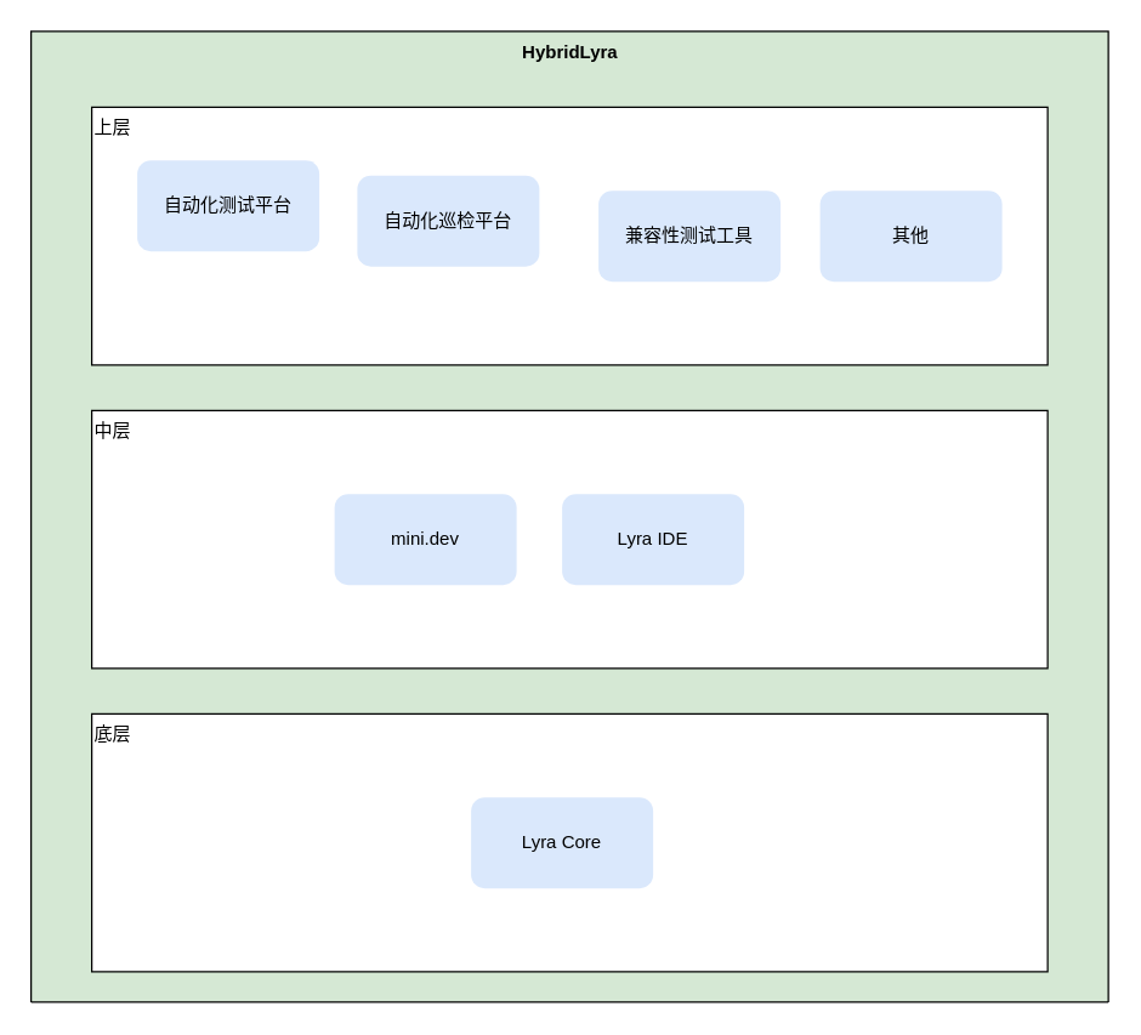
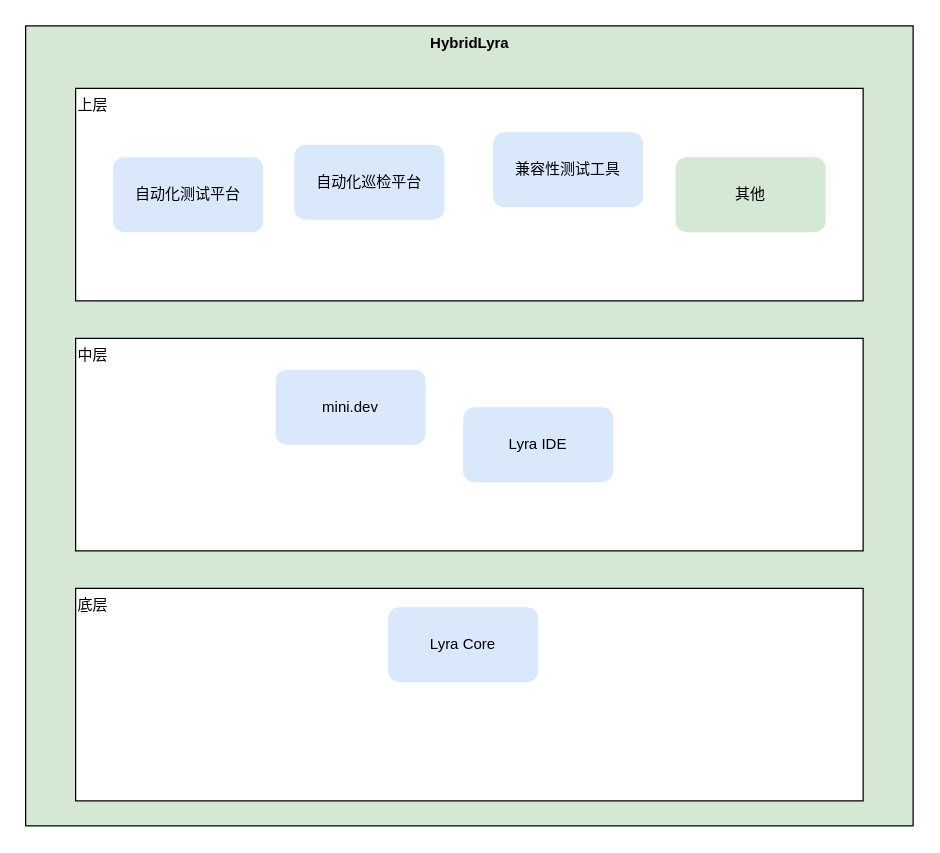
  <mxCell id="0" />
  <mxCell id="1" parent="0" />
  <mxCell id="2" value="HybridLyra" style="swimlane;html=1;startSize=640;horizontal=1;containerType=tree;glass=0;fillColor=#d5e8d4;align=center;verticalAlign=top;" parent="1" vertex="1"><mxGeometry x="20" y="20" width="710" height="640" as="geometry" /></mxCell>
  <mxCell id="3" value="上层" style="rounded=0;whiteSpace=wrap;html=1;verticalAlign=top;align=left;" vertex="1" parent="2"><mxGeometry x="40" y="50" width="630" height="170" as="geometry" /></mxCell>
  <mxCell id="4" value="中层" style="rounded=0;whiteSpace=wrap;html=1;align=left;verticalAlign=top;" vertex="1" parent="2"><mxGeometry x="40" y="250" width="630" height="170" as="geometry" /></mxCell>
  <mxCell id="5" value="底层" style="rounded=0;whiteSpace=wrap;html=1;align=left;verticalAlign=top;" vertex="1" parent="2"><mxGeometry x="40" y="450" width="630" height="170" as="geometry" /></mxCell>
- <mxCell id="6" value="自动化测试平台" style="rounded=1;whiteSpace=wrap;html=1;fillColor=#dae8fc;strokeColor=none;" vertex="1" parent="2"><mxGeometry x="70" y="85" width="120" height="60" as="geometry" /></mxCell>
+ <mxCell id="6" value="自动化测试平台" style="rounded=1;whiteSpace=wrap;html=1;fillColor=#dae8fc;strokeColor=none;" vertex="1" parent="2"><mxGeometry x="70" y="105" width="120" height="60" as="geometry" /></mxCell>
  <mxCell id="7" value="自动化巡检平台" style="rounded=1;whiteSpace=wrap;html=1;fillColor=#dae8fc;strokeColor=none;" vertex="1" parent="2"><mxGeometry x="215" y="95" width="120" height="60" as="geometry" /></mxCell>
- <mxCell id="8" value="兼容性测试工具" style="rounded=1;whiteSpace=wrap;html=1;fillColor=#dae8fc;strokeColor=none;" vertex="1" parent="2"><mxGeometry x="374" y="105" width="120" height="60" as="geometry" /></mxCell>
- <mxCell id="9" value="其他" style="rounded=1;whiteSpace=wrap;html=1;fillColor=#dae8fc;strokeColor=none;" vertex="1" parent="2"><mxGeometry x="520" y="105" width="120" height="60" as="geometry" /></mxCell>
- <mxCell id="10" value="mini.dev" style="rounded=1;whiteSpace=wrap;html=1;fillColor=#dae8fc;strokeColor=none;" vertex="1" parent="2"><mxGeometry x="200" y="305" width="120" height="60" as="geometry" /></mxCell>
+ <mxCell id="8" value="兼容性测试工具" style="rounded=1;whiteSpace=wrap;html=1;fillColor=#dae8fc;strokeColor=none;" vertex="1" parent="2"><mxGeometry x="374" y="85" width="120" height="60" as="geometry" /></mxCell>
+ <mxCell id="9" value="其他" style="rounded=1;whiteSpace=wrap;html=1;fillColor=#d5e8d4;strokeColor=none;" vertex="1" parent="2"><mxGeometry x="520" y="105" width="120" height="60" as="geometry" /></mxCell>
+ <mxCell id="10" value="mini.dev" style="rounded=1;whiteSpace=wrap;html=1;fillColor=#dae8fc;strokeColor=none;" vertex="1" parent="2"><mxGeometry x="200" y="275" width="120" height="60" as="geometry" /></mxCell>
  <mxCell id="11" value="Lyra IDE" style="rounded=1;whiteSpace=wrap;html=1;fillColor=#dae8fc;strokeColor=none;" vertex="1" parent="2"><mxGeometry x="350" y="305" width="120" height="60" as="geometry" /></mxCell>
- <mxCell id="12" value="Lyra Core" style="rounded=1;whiteSpace=wrap;html=1;fillColor=#dae8fc;strokeColor=none;" vertex="1" parent="2"><mxGeometry x="290" y="505" width="120" height="60" as="geometry" /></mxCell>
+ <mxCell id="12" value="Lyra Core" style="rounded=1;whiteSpace=wrap;html=1;fillColor=#dae8fc;strokeColor=none;" vertex="1" parent="2"><mxGeometry x="290" y="465" width="120" height="60" as="geometry" /></mxCell>
